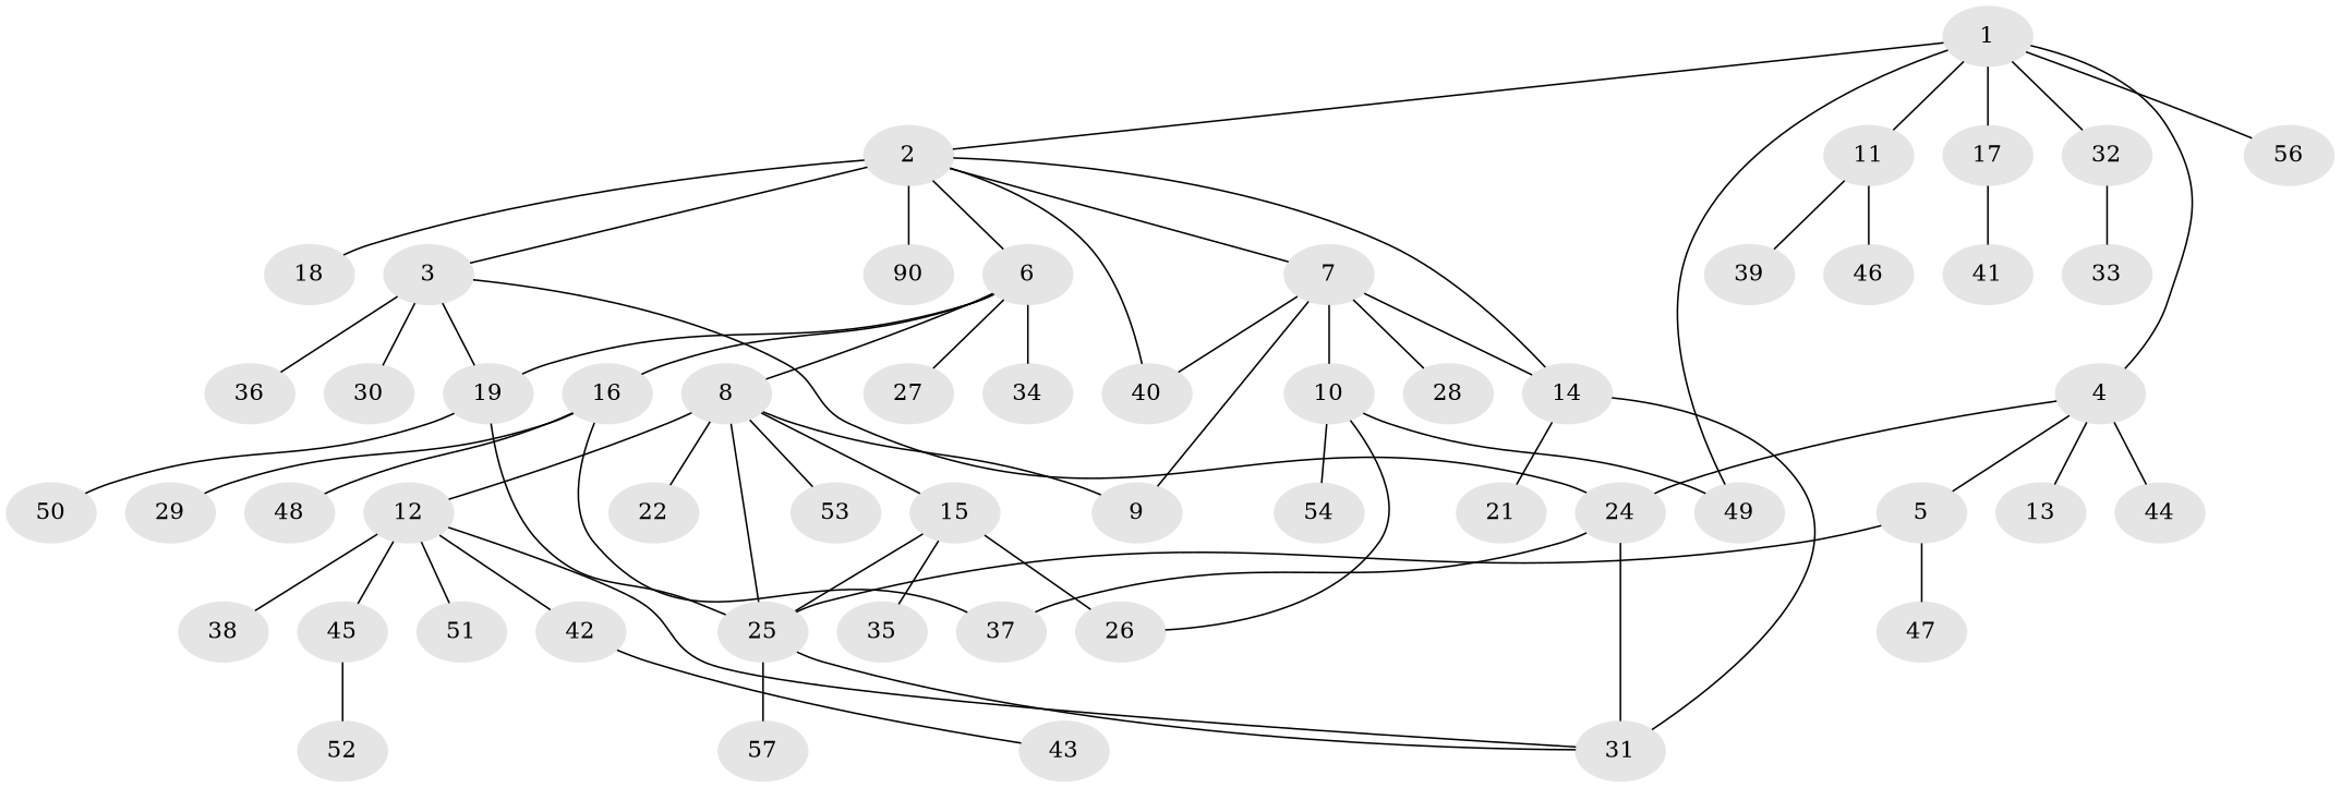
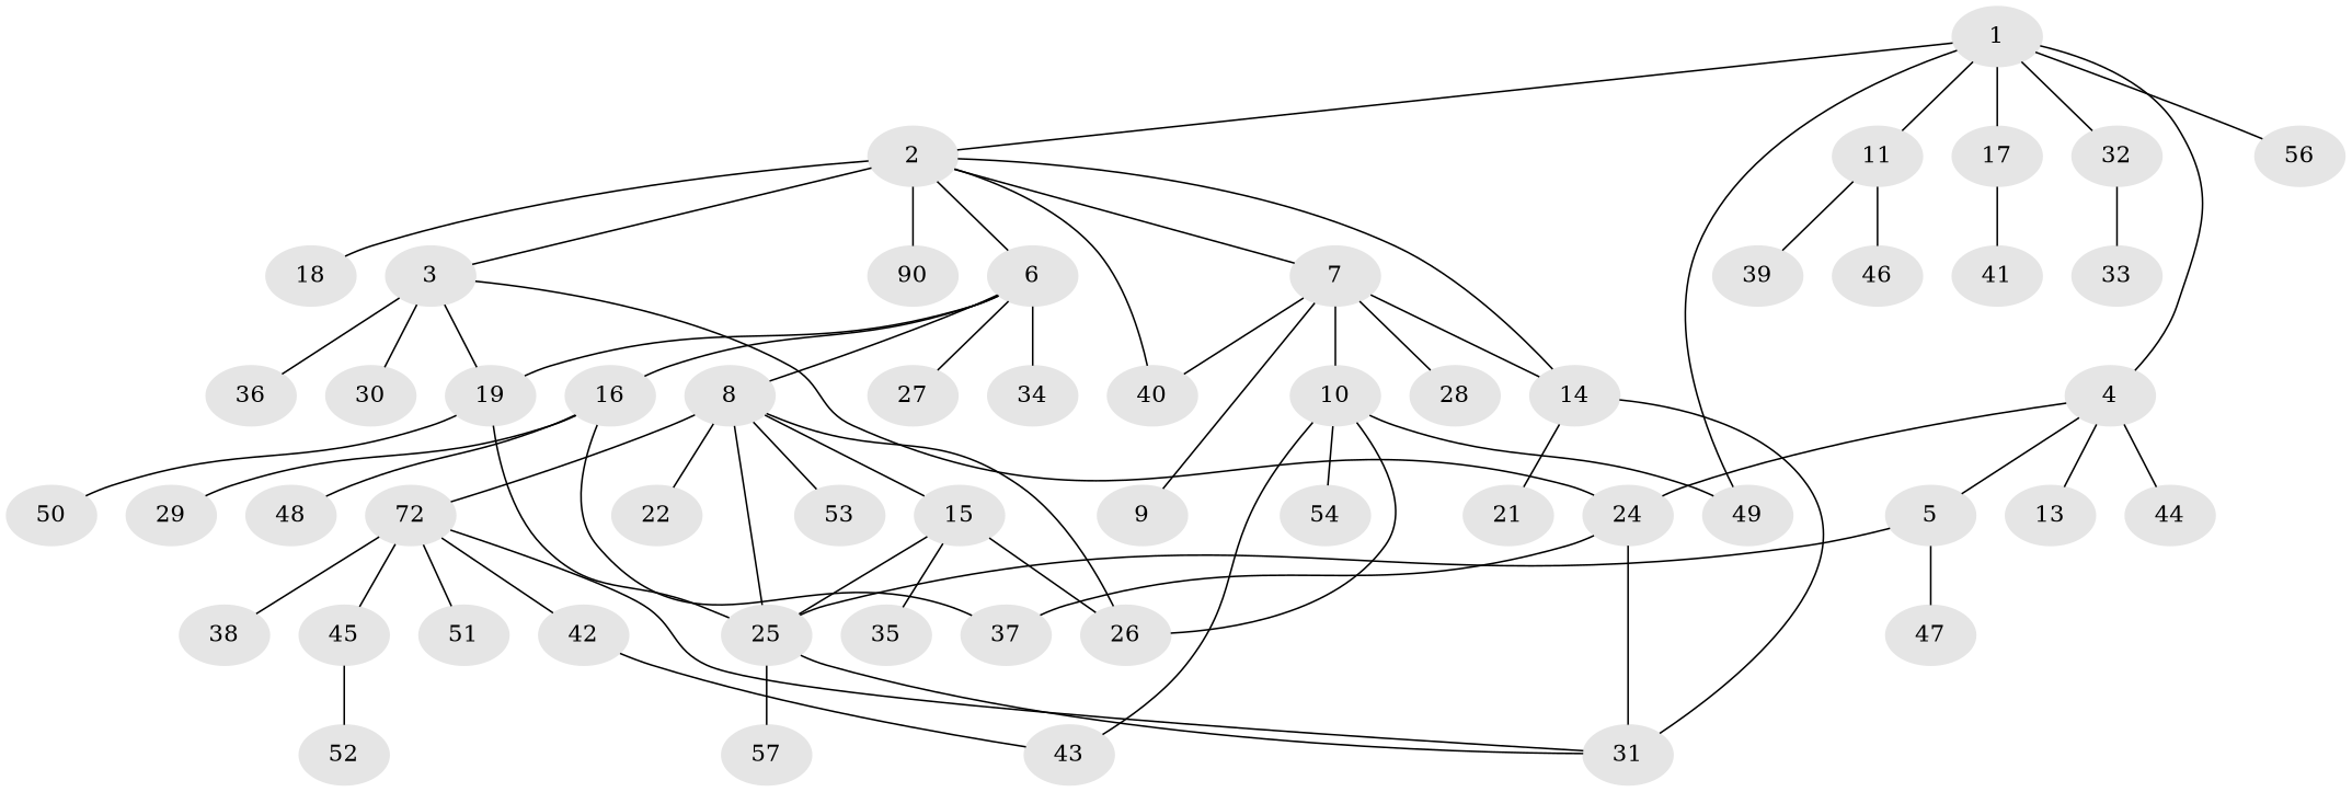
  graph {
    node [color=gray90 style=filled]
    edge [weight=1.0]
    1
    2
    4
    11
    17
    32
    49
    56
    3
    6
    7
    14
    18
    n14 [label=90]
    40
    24
    5
    13
    44
    39
    46
    41
    33
    19
    30
    36
    8
    16
    27
    34
    9
    10
    28
    31
    21
    25
    50
    37
    47
    n40 [label=57]
-   12
+   12 [label=72]
    15
    22
    53
    29
    48
    26
    43
    54
    38
    42
    45
    51
    35
    52
    1 -- 2
    1 -- 4
    1 -- 11
    1 -- 17
    1 -- 32
    1 -- 49
    1 -- 56
    2 -- 3
    2 -- 6
    2 -- 7
    2 -- 14
    2 -- 18
    2 -- n14 [weight=4.0]
    2 -- 40
    4 -- 24
    4 -- 5
    4 -- 13
    4 -- 44 [weight=2.0]
    11 -- 39
    11 -- 46
    17 -- 41
    32 -- 33
    3 -- 24
    3 -- 19
    3 -- 30 [weight=2.0]
    3 -- 36 [weight=2.0]
    6 -- 19
    6 -- 8
    6 -- 16
    6 -- 27
    6 -- 34 [weight=5.0]
    7 -- 14
    7 -- 40
    7 -- 9
    7 -- 10 [weight=5.0]
    7 -- 28
    14 -- 31
    14 -- 21
    24 -- 31 [weight=3.0]
    24 -- 37
    5 -- 25
    5 -- 47
    19 -- 25
    19 -- 50
-   8 -- 9
+   8 -- 26
    8 -- 25
    8 -- 12
    8 -- 15
    8 -- 22
    8 -- 53
    16 -- 37
    16 -- 29
    16 -- 48
    10 -- 49
    10 -- 26
+   10 -- 43
    10 -- 54
    25 -- 31
    25 -- n40
    12 -- 31
    12 -- 38
    12 -- 42
    12 -- 45
    12 -- 51
    15 -- 25
    15 -- 26 [weight=3.0]
    15 -- 35
    42 -- 43
    45 -- 52
  }
